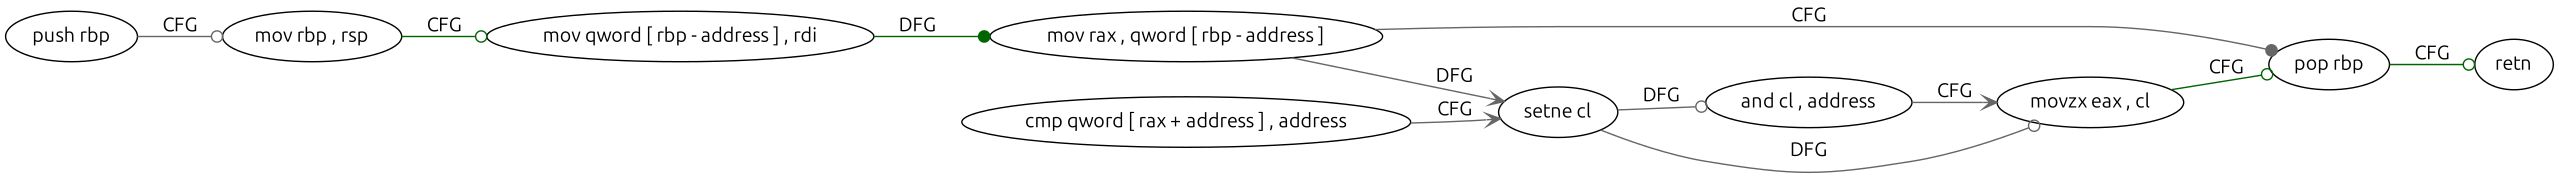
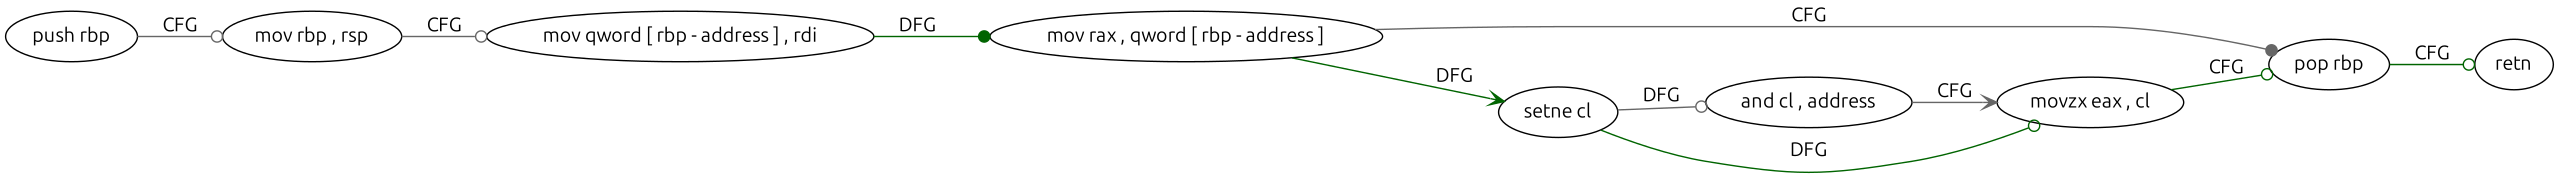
  digraph {
    fontname=Ubuntu
    rankdir=LR
    node [fontname=Ubuntu]
    edge [arrowhead=odot color=gray40 fontname=Ubuntu]
    n1 [label="push rbp"]
    n2 [label="mov rbp , rsp"]
    n3 [label="mov qword [ rbp - address ] , rdi"]
    n4 [label="mov rax , qword [ rbp - address ]"]
    n5 [label="setne cl"]
    n6 [label="pop rbp"]
-   n7 [label="cmp qword [ rax + address ] , address"]
    n8 [label="and cl , address"]
    n9 [label="movzx eax , cl"]
    n10 [label=retn]
    n1 -> n2 [label=CFG]
-   n2 -> n3 [color=darkgreen label=CFG]
+   n2 -> n3 [label=CFG]
    n3 -> n4 [arrowhead=dot color=darkgreen label=DFG]
-   n4 -> n5 [arrowhead=vee label=DFG]
+   n4 -> n5 [arrowhead=vee color=darkgreen label=DFG]
    n4 -> n6 [arrowhead=dot label=CFG]
    n5 -> n8 [label=DFG]
-   n5 -> n9 [label=DFG]
+   n5 -> n9 [color=darkgreen label=DFG]
    n6 -> n10 [color=darkgreen label=CFG]
-   n7 -> n5 [arrowhead=vee label=CFG]
    n8 -> n9 [arrowhead=vee label=CFG]
    n9 -> n6 [color=darkgreen label=CFG]
  }
